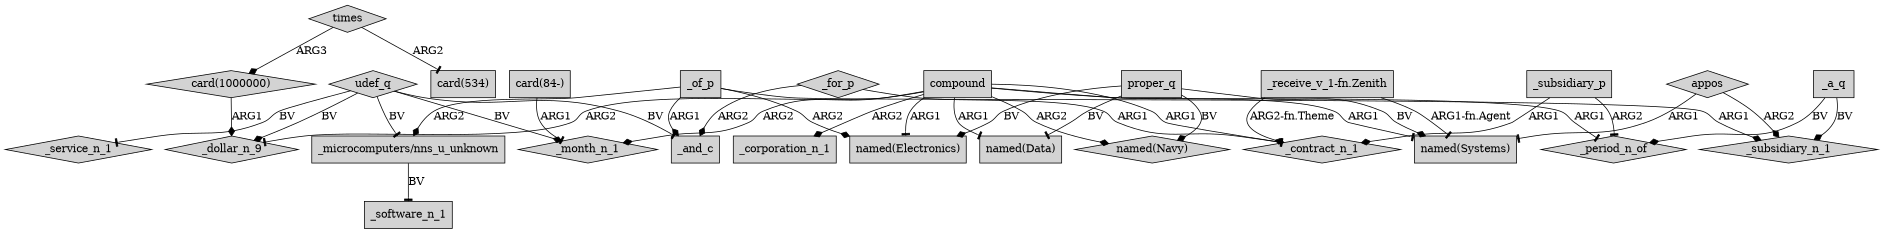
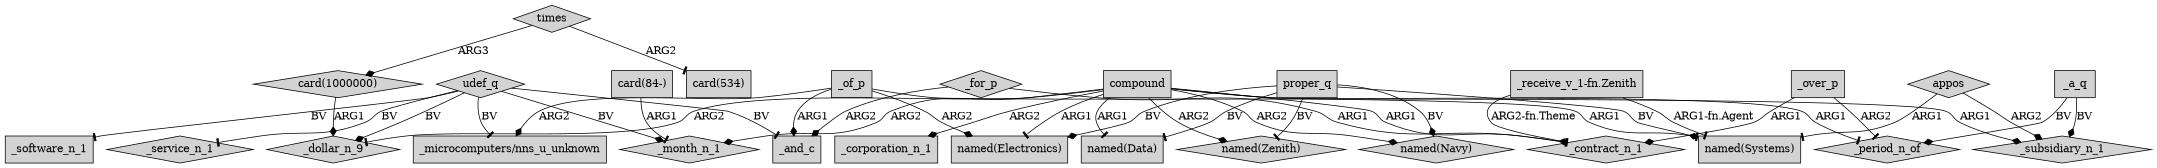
  digraph {
    node [shape=box style=filled]
    edge [arrowhead=diamond]
    udef_q [shape=diamond]
    _software_n_1
    n3 [label=_dollar_n_9 shape=diamond]
    _month_n_1 [shape=diamond]
    "_microcomputers/nns_u_unknown"
    _and_c
    _service_n_1 [shape=diamond]
    "card(1000000)" [shape=diamond]
    _of_p
    _subsidiary_n_1 [shape=diamond]
    "named(Electronics)"
    _a_q
    _period_n_of [shape=diamond]
    _contract_n_1 [shape=diamond]
    compound
    _corporation_n_1
+   "named(Zenith)" [shape=diamond]
    "named(Navy)" [shape=diamond]
    "named(Systems)"
    "named(Data)"
    appos [shape=diamond]
    proper_q
    _for_p [shape=diamond]
    n24 [label="_receive_v_1-fn.Zenith"]
    times [shape=diamond]
    "card(534)"
    "card(84-)"
-   _over_p [label=_subsidiary_p]
-   "_microcomputers/nns_u_unknown" -> _software_n_1 [arrowhead=tee label=BV]
+   _over_p
+   udef_q -> _software_n_1 [arrowhead=tee label=BV]
    udef_q -> n3 [label=BV]
    udef_q -> _month_n_1 [label=BV]
    udef_q -> "_microcomputers/nns_u_unknown" [arrowhead=tee label=BV]
    udef_q -> _and_c [arrowhead=tee label=BV]
    udef_q -> _service_n_1 [arrowhead=tee label=BV]
    "card(1000000)" -> n3 [label=ARG1]
    _of_p -> "_microcomputers/nns_u_unknown" [label=ARG2]
    _of_p -> _and_c [label=ARG1]
    _of_p -> _subsidiary_n_1 [label=ARG1]
    _of_p -> "named(Electronics)" [label=ARG2]
    _a_q -> _subsidiary_n_1 [label=BV]
    _a_q -> _period_n_of [label=BV]
    compound -> n3 [arrowhead=tee label=ARG2]
    compound -> _month_n_1 [label=ARG2]
    compound -> "named(Electronics)" [arrowhead=tee label=ARG1]
    compound -> _period_n_of [arrowhead=tee label=ARG1]
    compound -> _contract_n_1 [arrowhead=tee label=ARG1]
    compound -> _corporation_n_1 [label=ARG2]
+   compound -> "named(Zenith)" [label=ARG2]
    compound -> "named(Navy)" [label=ARG2]
    compound -> "named(Systems)" [arrowhead=tee label=ARG1]
    compound -> "named(Data)" [arrowhead=tee label=ARG1]
    appos -> _subsidiary_n_1 [label=ARG2]
    appos -> "named(Systems)" [arrowhead=tee label=ARG1]
    proper_q -> "named(Electronics)" [label=BV]
+   proper_q -> "named(Zenith)" [arrowhead=tee label=BV]
    proper_q -> "named(Navy)" [label=BV]
    proper_q -> "named(Systems)" [label=BV]
    proper_q -> "named(Data)" [arrowhead=tee label=BV]
    _for_p -> _and_c [label=ARG2]
    _for_p -> _contract_n_1 [arrowhead=tee label=ARG1]
    n24 -> _contract_n_1 [label="ARG2-fn.Theme"]
    n24 -> "named(Systems)" [arrowhead=tee label="ARG1-fn.Agent"]
    times -> "card(1000000)" [label=ARG3]
    times -> "card(534)" [arrowhead=tee label=ARG2]
    "card(84-)" -> _month_n_1 [arrowhead=tee label=ARG1]
    _over_p -> _period_n_of [arrowhead=tee label=ARG2]
    _over_p -> _contract_n_1 [label=ARG1]
  }
